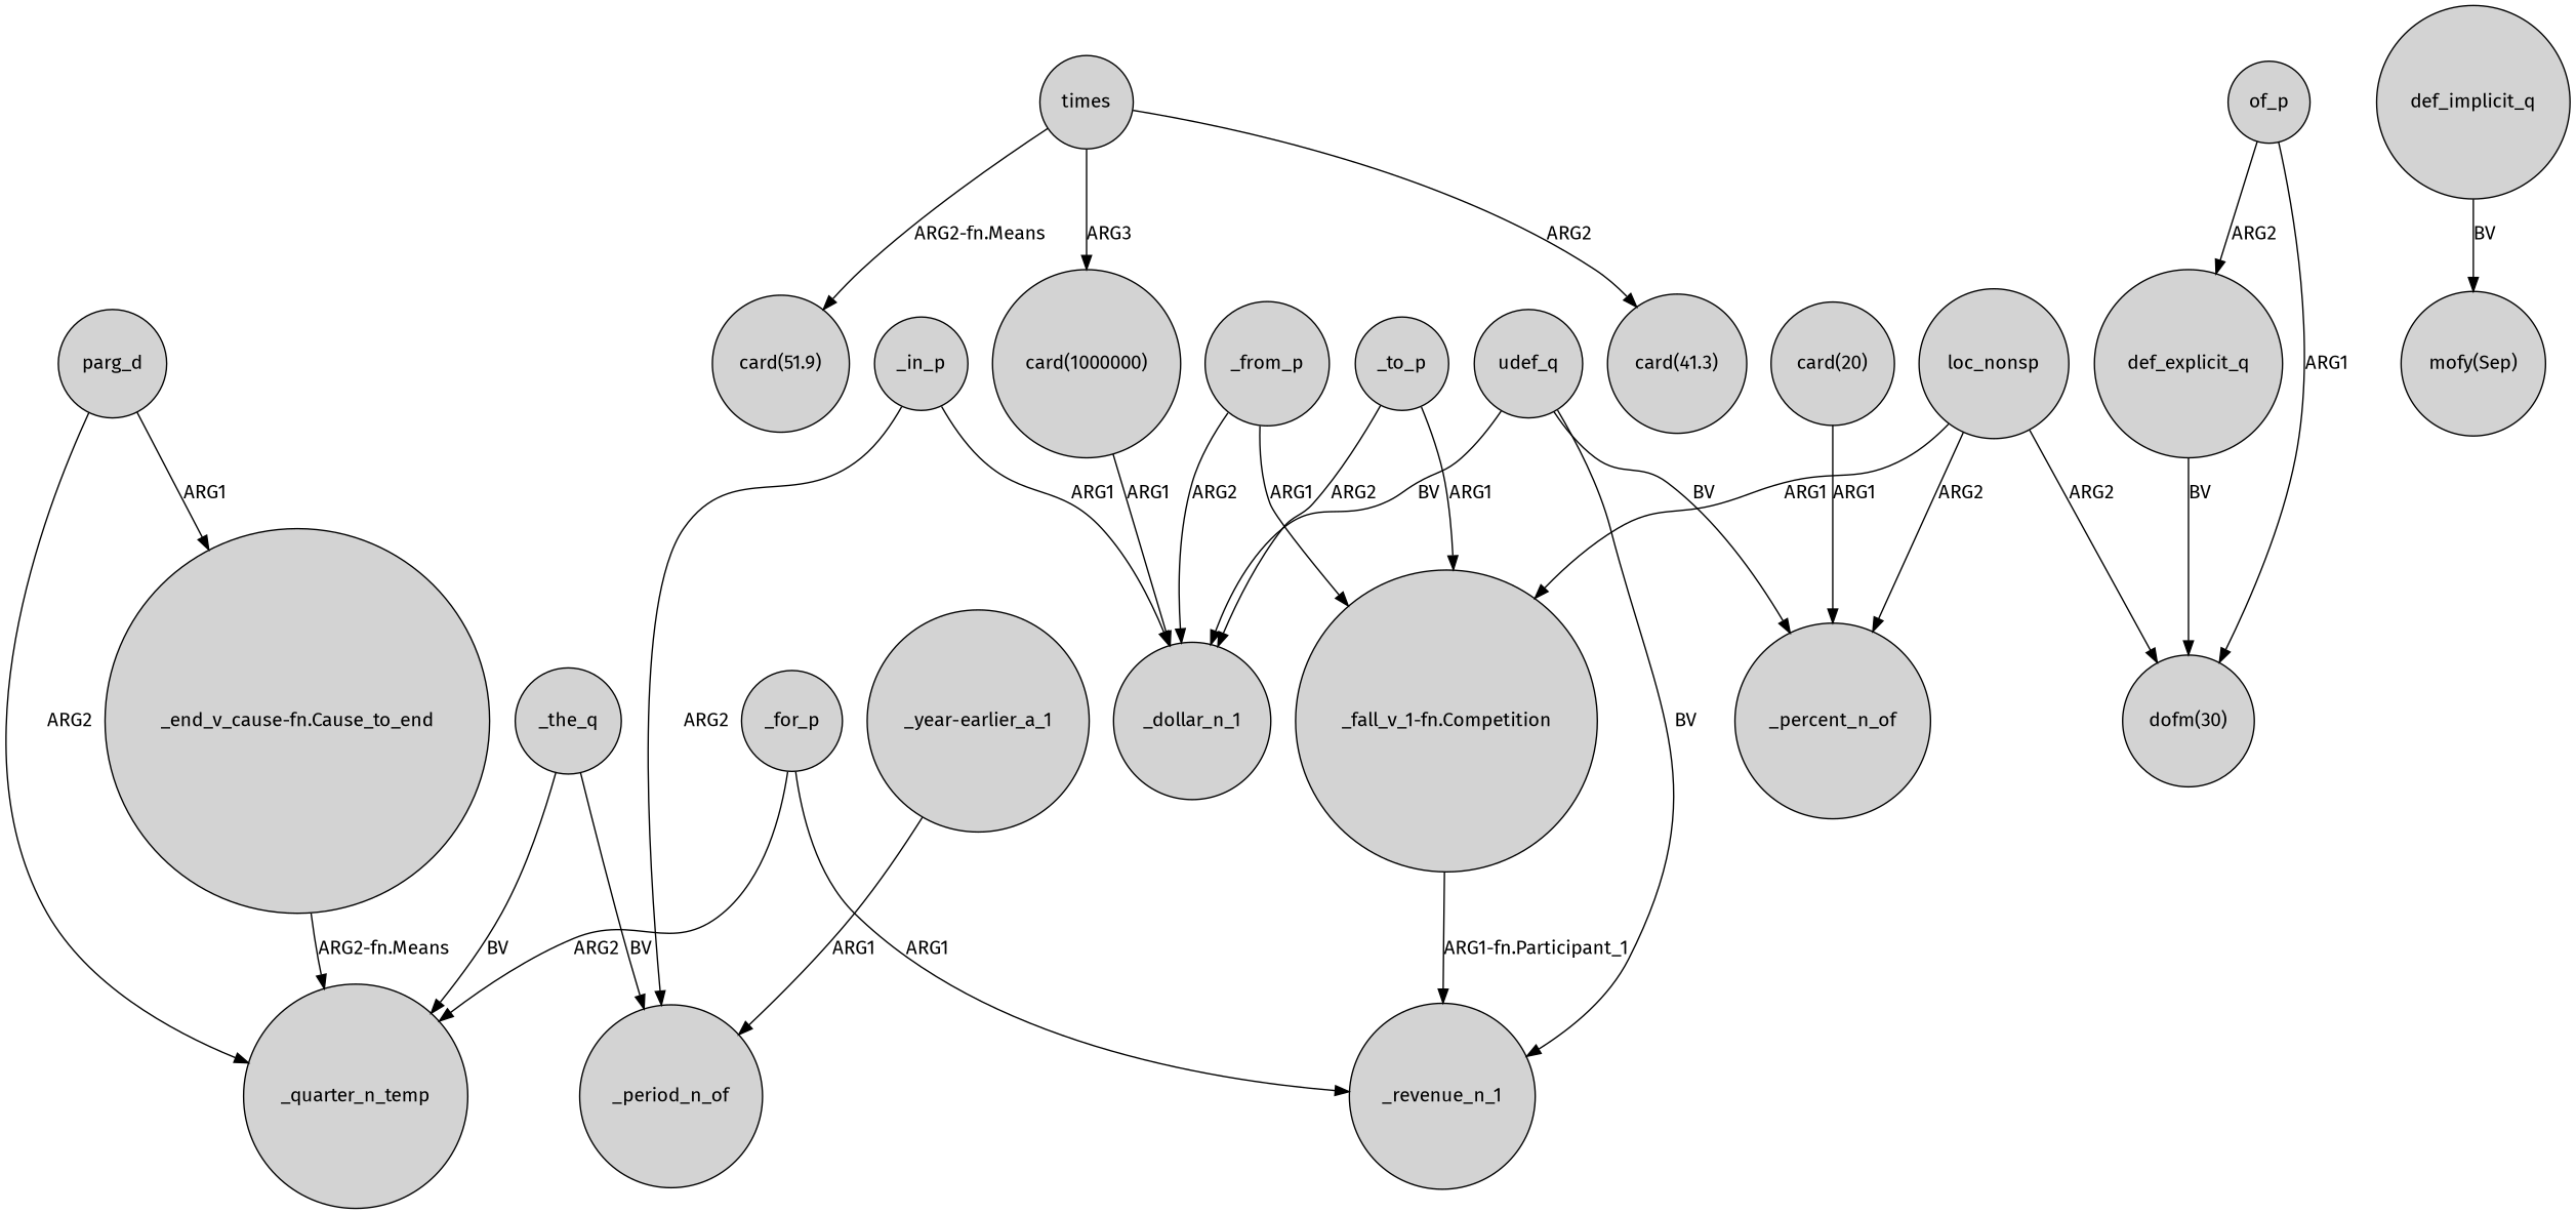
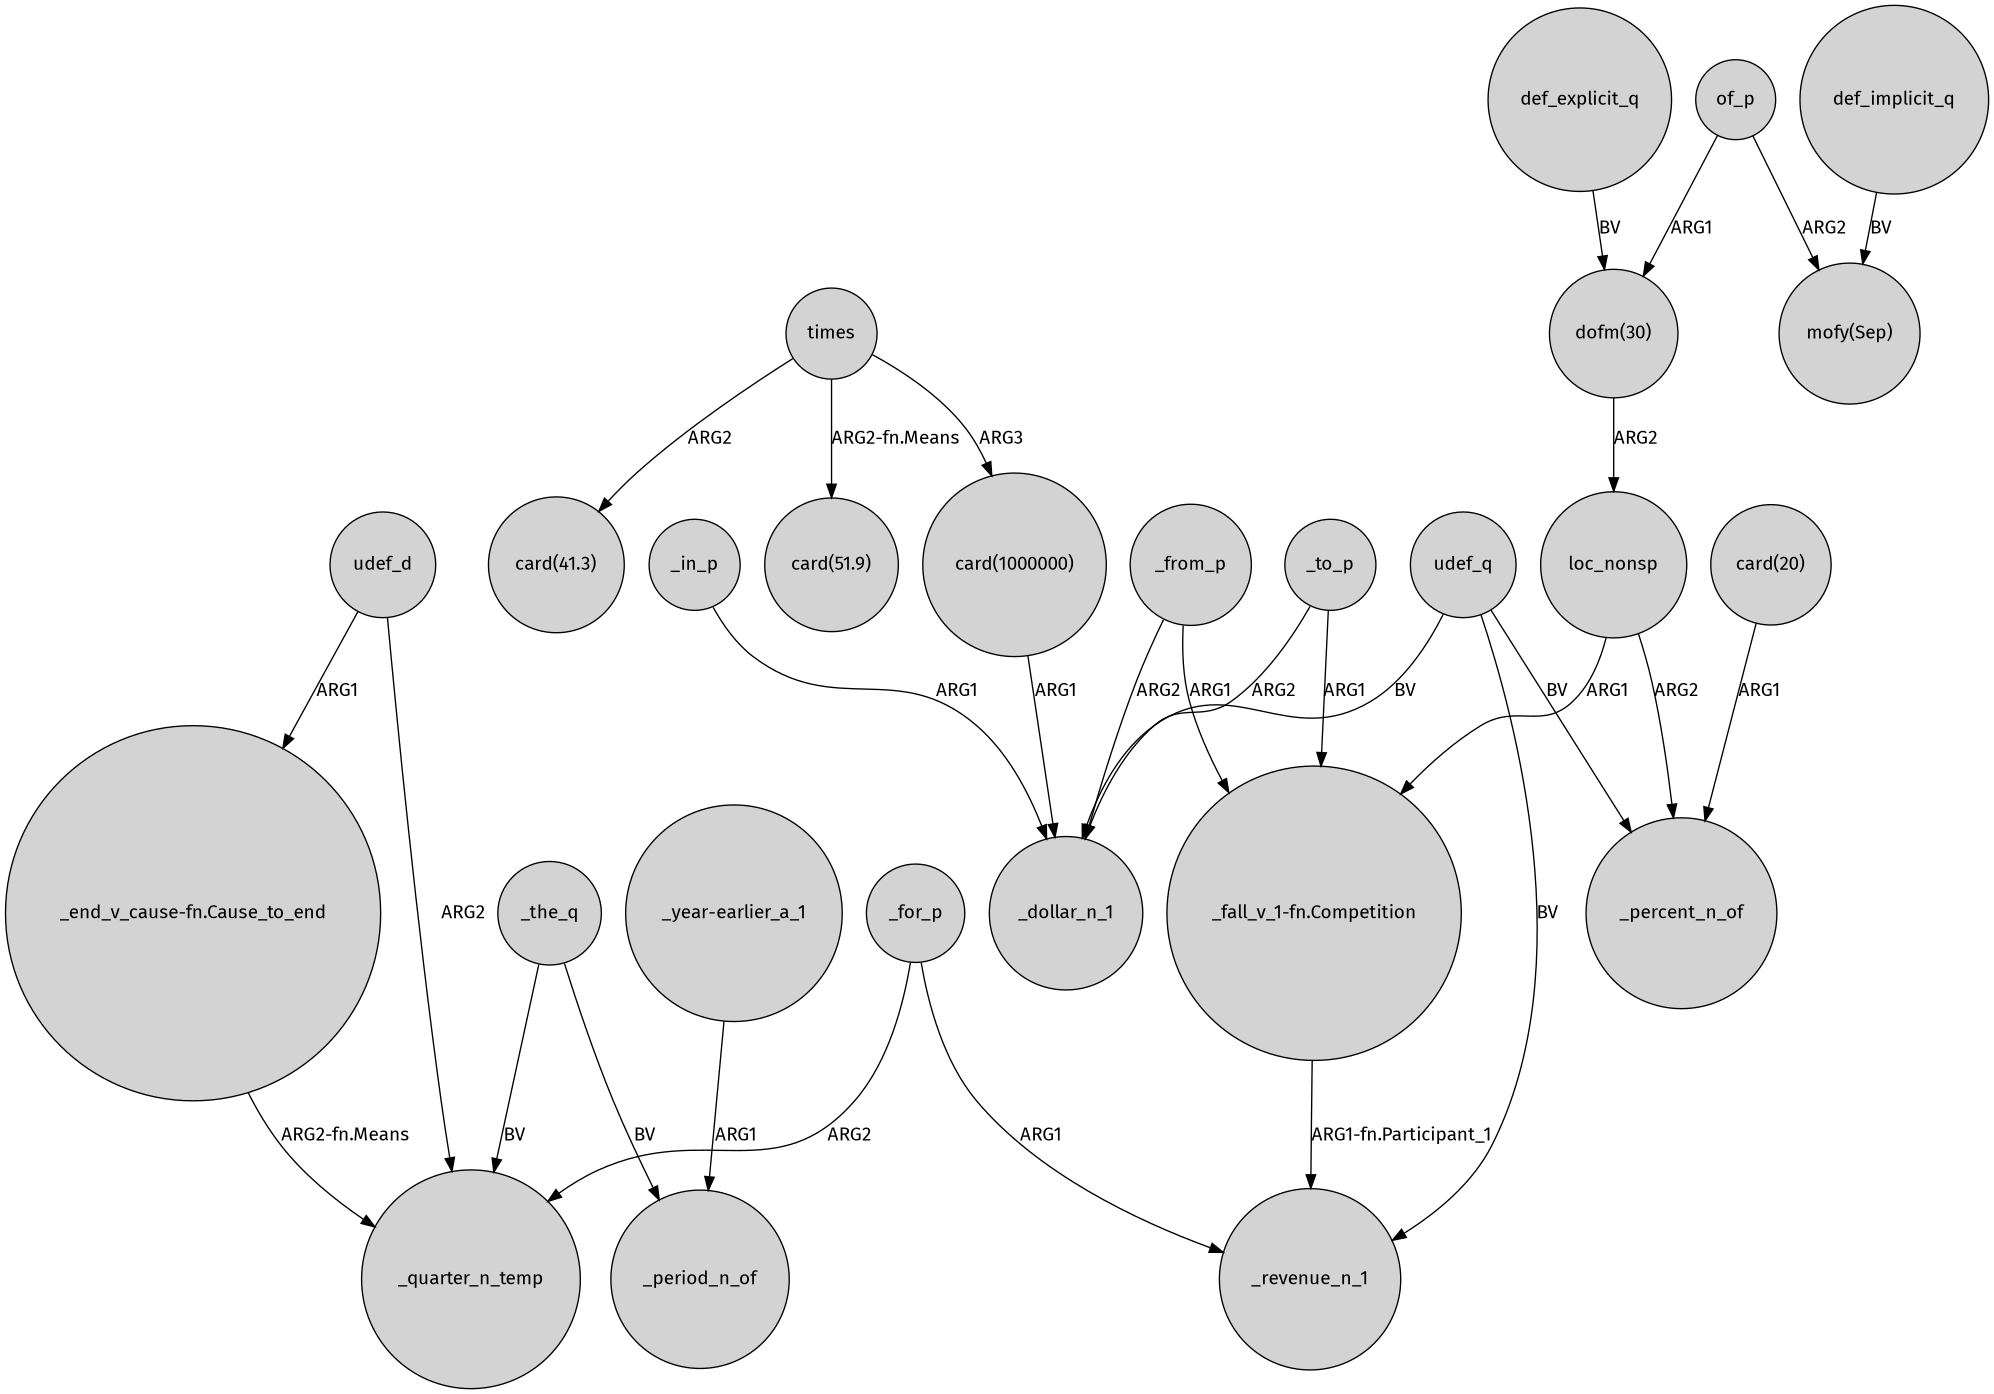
  digraph {
    fontname="Fira Sans"
    node [fontname="Fira Sans" shape=circle style=filled]
    edge [fontname="Fira Sans"]
-   parg_d
+   parg_d [label=udef_d]
    "_end_v_cause-fn.Cause_to_end"
    _quarter_n_temp
    times
    "card(51.9)"
    "card(1000000)"
    "card(41.3)"
    _dollar_n_1
    _to_p
    "_fall_v_1-fn.Competition"
    _revenue_n_1
    "card(20)"
    _percent_n_of
    _in_p
    _period_n_of
    "_year-earlier_a_1"
    loc_nonsp
    "dofm(30)"
    _the_q
    def_implicit_q
    "mofy(Sep)"
    def_explicit_q
    of_p
    udef_q
    _from_p
    _for_p
    parg_d -> "_end_v_cause-fn.Cause_to_end" [label=ARG1]
    parg_d -> _quarter_n_temp [label=ARG2]
    "_end_v_cause-fn.Cause_to_end" -> _quarter_n_temp [label="ARG2-fn.Means"]
    times -> "card(51.9)" [label="ARG2-fn.Means"]
    times -> "card(1000000)" [label=ARG3]
    times -> "card(41.3)" [label=ARG2]
    "card(1000000)" -> _dollar_n_1 [label=ARG1]
    _to_p -> _dollar_n_1 [label=ARG2]
    _to_p -> "_fall_v_1-fn.Competition" [label=ARG1]
    "_fall_v_1-fn.Competition" -> _revenue_n_1 [label="ARG1-fn.Participant_1"]
    "card(20)" -> _percent_n_of [label=ARG1]
    _in_p -> _dollar_n_1 [label=ARG1]
-   _in_p -> _period_n_of [label=ARG2]
    "_year-earlier_a_1" -> _period_n_of [label=ARG1]
    loc_nonsp -> "_fall_v_1-fn.Competition" [label=ARG1]
    loc_nonsp -> _percent_n_of [label=ARG2]
-   loc_nonsp -> "dofm(30)" [label=ARG2]
+   "dofm(30)" -> loc_nonsp [label=ARG2]
    _the_q -> _quarter_n_temp [label=BV]
    _the_q -> _period_n_of [label=BV]
    def_implicit_q -> "mofy(Sep)" [label=BV]
    def_explicit_q -> "dofm(30)" [label=BV]
    of_p -> "dofm(30)" [label=ARG1]
-   of_p -> def_explicit_q [label=ARG2]
+   of_p -> "mofy(Sep)" [label=ARG2]
    udef_q -> _dollar_n_1 [label=BV]
    udef_q -> _revenue_n_1 [label=BV]
    udef_q -> _percent_n_of [label=BV]
    _from_p -> _dollar_n_1 [label=ARG2]
    _from_p -> "_fall_v_1-fn.Competition" [label=ARG1]
    _for_p -> _quarter_n_temp [label=ARG2]
    _for_p -> _revenue_n_1 [label=ARG1]
  }
